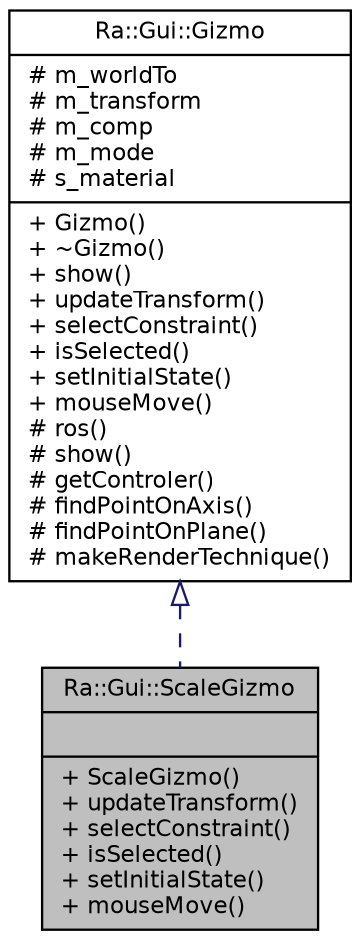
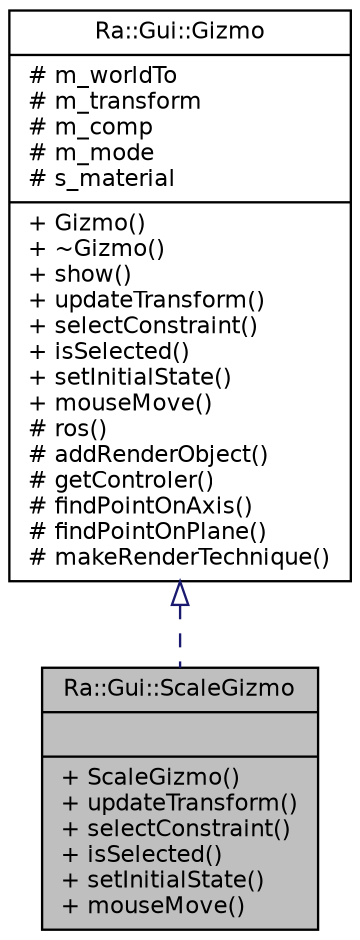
  digraph {
    node [color=black fontname=Helvetica fontsize=10 shape=record style=filled]
    n1 [fillcolor=grey75 fontcolor=black height=0.2 label="{Ra::Gui::ScaleGizmo\n||+ ScaleGizmo()\l+ updateTransform()\l+ selectConstraint()\l+ isSelected()\l+ setInitialState()\l+ mouseMove()\l}" width=0.4]
-   n2 [fillcolor=white height=0.2 label="{Ra::Gui::Gizmo\n|# m_worldTo\l# m_transform\l# m_comp\l# m_mode\l# s_material\l|+ Gizmo()\l+ ~Gizmo()\l+ show()\l+ updateTransform()\l+ selectConstraint()\l+ isSelected()\l+ setInitialState()\l+ mouseMove()\l# ros()\l# show()\l# getControler()\l# findPointOnAxis()\l# findPointOnPlane()\l# makeRenderTechnique()\l}" width=0.4]
+   n2 [fillcolor=white height=0.2 label="{Ra::Gui::Gizmo\n|# m_worldTo\l# m_transform\l# m_comp\l# m_mode\l# s_material\l|+ Gizmo()\l+ ~Gizmo()\l+ show()\l+ updateTransform()\l+ selectConstraint()\l+ isSelected()\l+ setInitialState()\l+ mouseMove()\l# ros()\l# addRenderObject()\l# getControler()\l# findPointOnAxis()\l# findPointOnPlane()\l# makeRenderTechnique()\l}" width=0.4]
    n2 -> n1 [arrowtail=onormal color=midnightblue dir=back fontname=Helvetica fontsize=10 labelfontname=Helvetica labelfontsize=10 style=dashed]
  }
